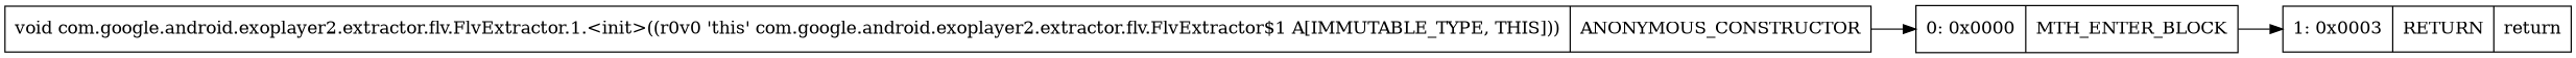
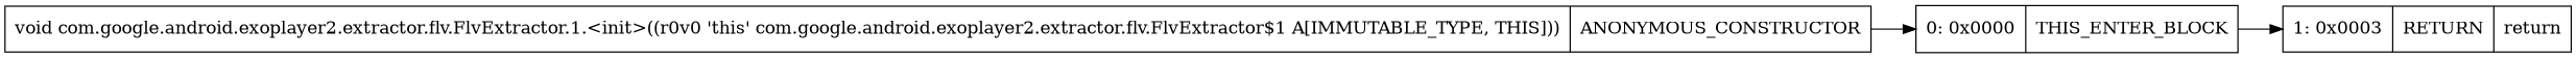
  digraph {
    rankdir=LR
    node [shape=record]
-   n1 [label="{0\:\ 0x0000|MTH_ENTER_BLOCK\l}"]
+   n1 [label="{0\:\ 0x0000|THIS_ENTER_BLOCK\l}"]
    n2 [label="{1\:\ 0x0003|RETURN\l|return\l}"]
    n3 [label="{void com.google.android.exoplayer2.extractor.flv.FlvExtractor.1.\<init\>((r0v0 'this' com.google.android.exoplayer2.extractor.flv.FlvExtractor$1 A[IMMUTABLE_TYPE, THIS]))  | ANONYMOUS_CONSTRUCTOR\l}"]
    n1 -> n2
    n3 -> n1
  }
